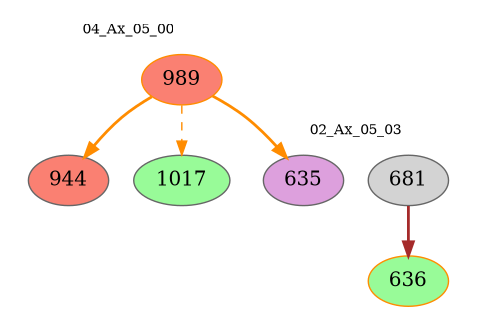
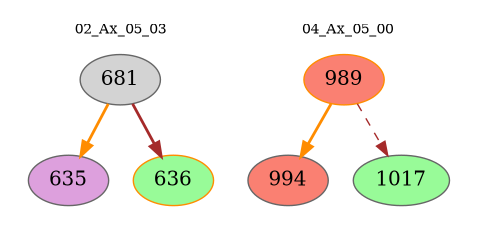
  digraph {
    node [color=gray40 fillcolor=palegreen style=filled]
    edge [color=darkorange style=bold]
    n1 [fillcolor=lightgrey label=681]
    n2 [fillcolor=plum label=635]
    n3 [color=darkorange label=636]
    n4 [color=darkorange fillcolor=salmon label=989]
-   n5 [fillcolor=salmon label=944]
+   n5 [fillcolor=salmon label=994]
    n6 [label=1017]
    subgraph cluster_1 {
      color=white
      fontsize=10
      label="02_Ax_05_03"
      n1
      n2
      n3
    }
    subgraph cluster_2 {
      color=white
      fontsize=10
      label="04_Ax_05_00"
      n4
      n5
      n6
    }
-   n4 -> n2
+   n1 -> n2
    n1 -> n3 [color=brown]
    n4 -> n5
-   n4 -> n6 [style=dashed]
+   n4 -> n6 [color=brown style=dashed]
  }
